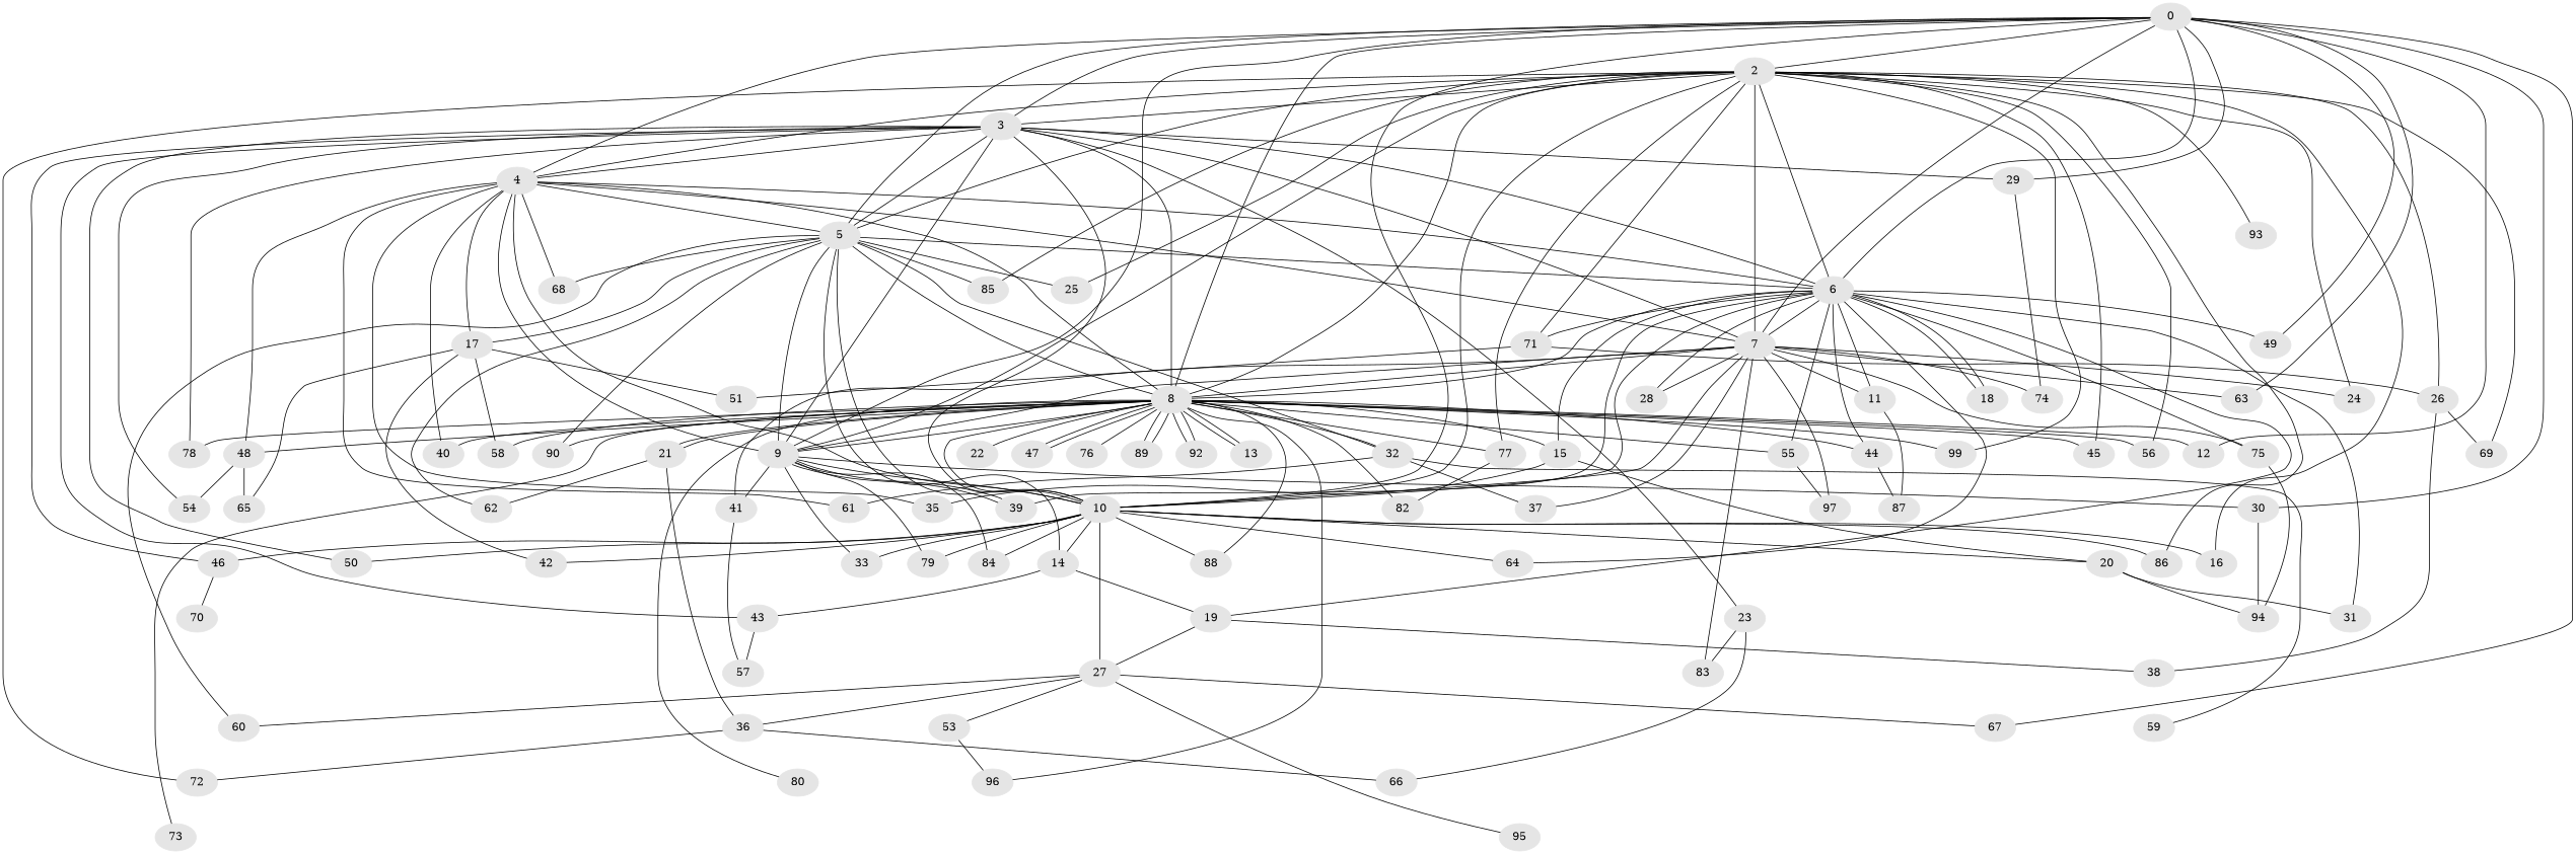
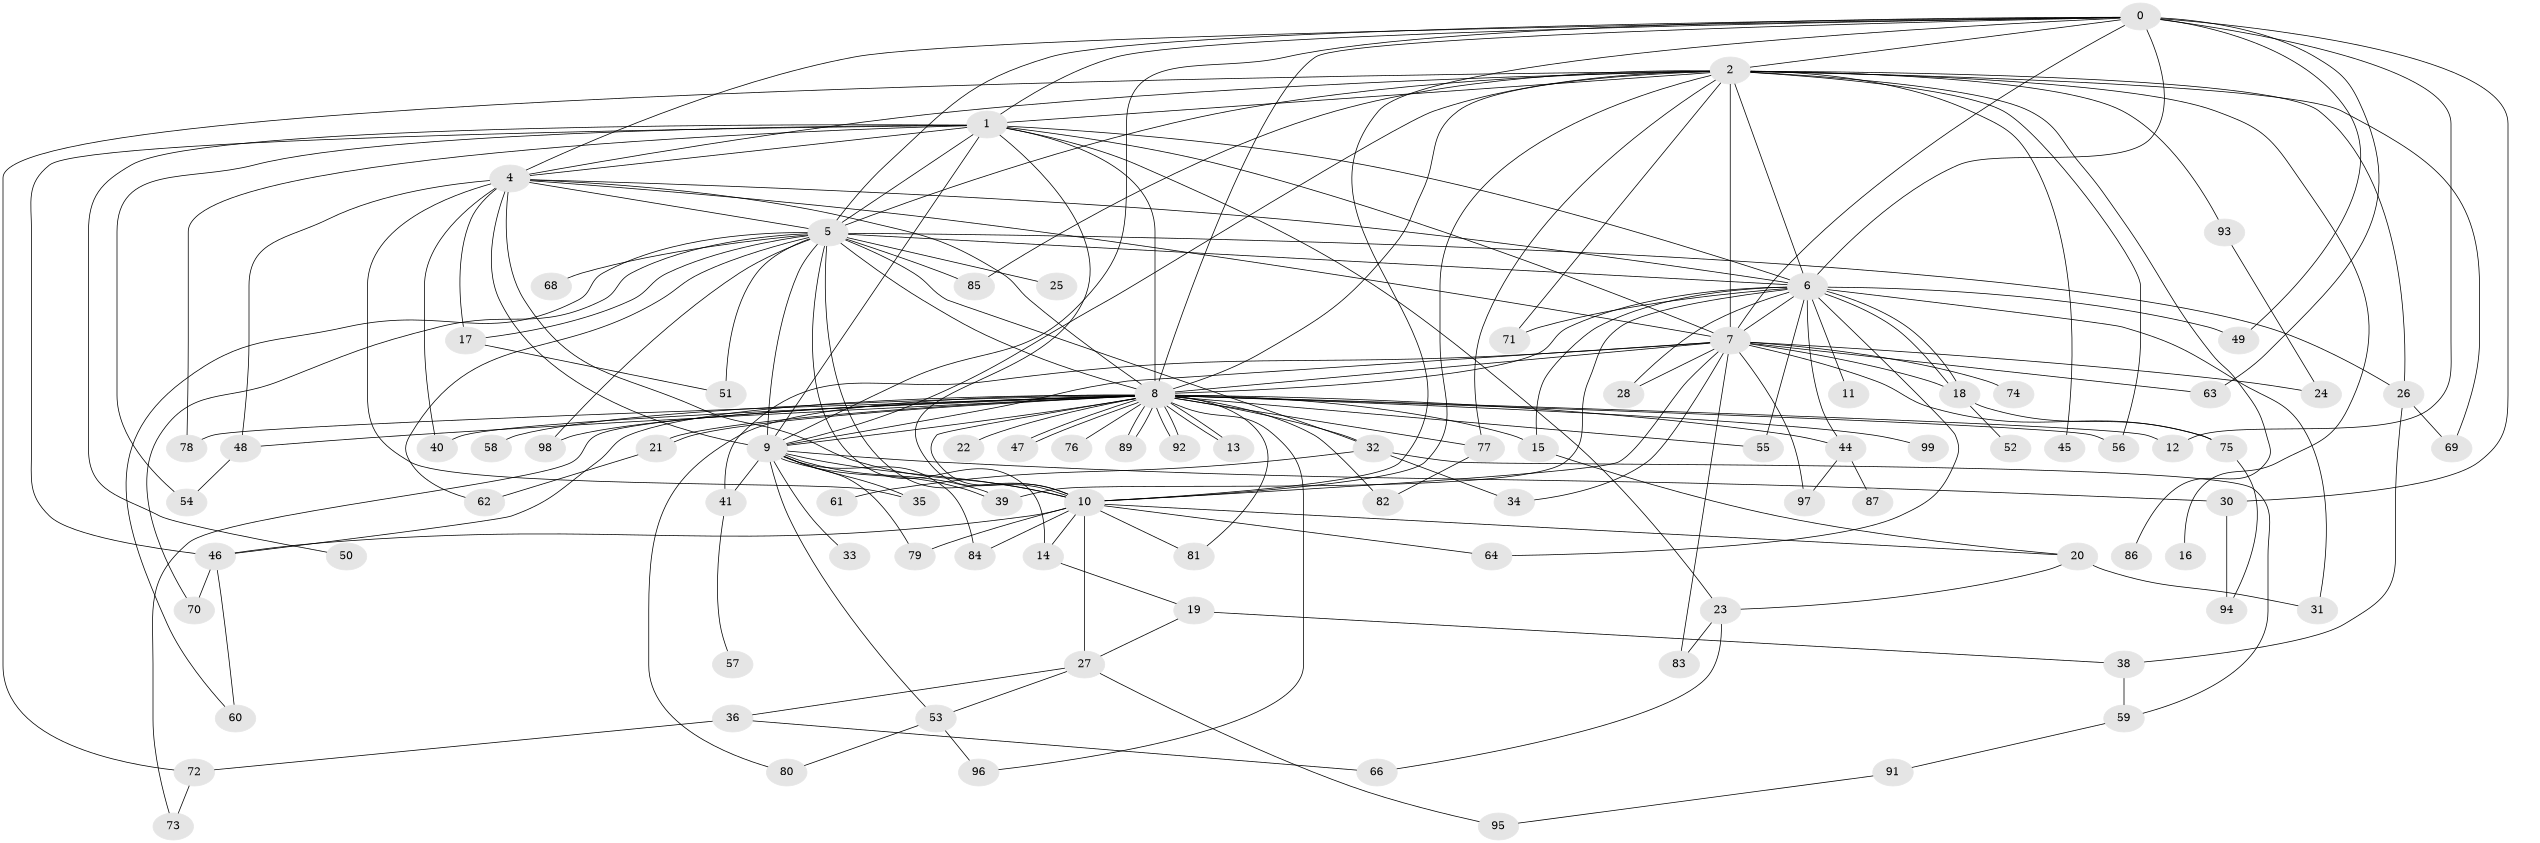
  graph {
    node [color=gray90 style=filled]
    n1 [label=0]
    2
-   3
+   3 [label=1]
    4
    5
    6
    7
    8
    9
    10
    12
-   29
    30
    49
    63
-   67
    16
    24
    25
    26
    45
    56
    69
    71
    72
    77
    85
    86
    93
    99
    23
-   43
    46
    50
    54
    78
    17
    35
    40
    48
    61
    68
    14
    32
    51
    60
    62
    70
-   90
+   90 [label=98]
    11
    15
    18
    19
    28
    31
    44
    55
    64
    75
    39
-   34 [label=37]
+   34
    41
    74
    83
    97
    13
    21
    22
    47
    58
    73
    76
    80
    82
-   88
+   88 [label=81]
    89
    92
    96
    33
    53
    79
    84
    20
    27
-   42
    94
    38
    66
    57
-   65
    59
    87
+   52
    36
+   91
    95
    n1 -- 2
    n1 -- 3
    n1 -- 4
    n1 -- 5
    n1 -- 6
    n1 -- 7
    n1 -- 8
    n1 -- 9
    n1 -- 10
    n1 -- 12
-   n1 -- 29
    n1 -- 30
    n1 -- 49
    n1 -- 63
-   n1 -- 67
    2 -- 3
    2 -- 4
    2 -- 5
    2 -- 6
    2 -- 7
    2 -- 8
    2 -- 9
    2 -- 10
    2 -- 16
-   2 -- 24
-   2 -- 25
+   93 -- 24
    2 -- 26
    2 -- 45
    2 -- 56
    2 -- 69
    2 -- 71
    2 -- 72
    2 -- 77
    2 -- 85
    2 -- 86
    2 -- 93
-   2 -- 99
    3 -- 4
    3 -- 5
    3 -- 6
    3 -- 7
    3 -- 8
    3 -- 9
    3 -- 10
-   3 -- 29
    3 -- 23
-   3 -- 43
    3 -- 46
    3 -- 50
    3 -- 54
    3 -- 78
    4 -- 5
    4 -- 6
    4 -- 7
    4 -- 8
    4 -- 9
    4 -- 10
    4 -- 17
    4 -- 35
    4 -- 40
    4 -- 48
-   4 -- 61
-   4 -- 68
    5 -- 6
    5 -- 8
    5 -- 9
    5 -- 10
    5 -- 25
-   71 -- 26
+   5 -- 26
    5 -- 85
    5 -- 17
    5 -- 68
    5 -- 14
    5 -- 32
-   71 -- 51
+   5 -- 51
    5 -- 60
    5 -- 62
+   5 -- 70
    5 -- 90
    6 -- 7
    6 -- 8
-   6 -- 10
    6 -- 49
    6 -- 71
    6 -- 11
    6 -- 15
    6 -- 18
    6 -- 18
-   6 -- 19
    6 -- 28
    6 -- 31
    6 -- 44
    6 -- 55
    6 -- 64
-   6 -- 75
+   18 -- 75
    6 -- 39
    7 -- 8
    7 -- 9
    7 -- 10
    7 -- 63
    7 -- 24
-   7 -- 11
+   7 -- 18
    7 -- 28
    7 -- 75
    7 -- 34
    7 -- 41
    7 -- 74
    7 -- 83
    7 -- 97
    8 -- 9
    8 -- 10
    8 -- 12
-   8 -- 45
+   8 -- 46
    8 -- 56
    8 -- 77
    8 -- 99
    8 -- 78
    8 -- 40
    8 -- 48
    8 -- 32
    8 -- 90
    8 -- 15
    8 -- 44
    8 -- 55
    8 -- 13
    8 -- 13
    8 -- 21
    8 -- 21
    8 -- 22
    8 -- 47
    8 -- 47
    8 -- 58
    8 -- 73
    8 -- 76
    8 -- 80
    8 -- 82
    8 -- 88
    8 -- 89
    8 -- 89
    8 -- 92
    8 -- 92
    8 -- 96
    9 -- 10
    9 -- 30
-   15 -- 35
+   9 -- 35
    9 -- 39
    9 -- 39
    9 -- 41
    9 -- 33
+   9 -- 53
    9 -- 79
    9 -- 84
-   10 -- 16
-   10 -- 86
    10 -- 46
-   10 -- 50
    10 -- 14
    10 -- 64
    10 -- 88
-   10 -- 33
    10 -- 79
    10 -- 84
    10 -- 20
    10 -- 27
-   10 -- 42
-   29 -- 74
    30 -- 94
    26 -- 69
    26 -- 38
+   72 -- 73
    77 -- 82
    23 -- 83
    23 -- 66
-   43 -- 57
    46 -- 70
    17 -- 51
-   17 -- 58
-   17 -- 42
-   17 -- 65
    48 -- 54
-   48 -- 65
-   14 -- 43
    14 -- 19
    32 -- 61
    32 -- 34
    32 -- 59
-   11 -- 87
    15 -- 20
+   18 -- 52
    19 -- 27
    19 -- 38
-   55 -- 97
+   44 -- 97
    44 -- 87
    75 -- 94
    41 -- 57
    21 -- 62
-   21 -- 36
+   53 -- 80
    53 -- 96
-   20 -- 94
+   20 -- 23
    20 -- 31
-   27 -- 67
-   27 -- 60
+   46 -- 60
    27 -- 53
    27 -- 36
    27 -- 95
+   38 -- 59
+   59 -- 91
    36 -- 72
    36 -- 66
+   91 -- 95
  }
